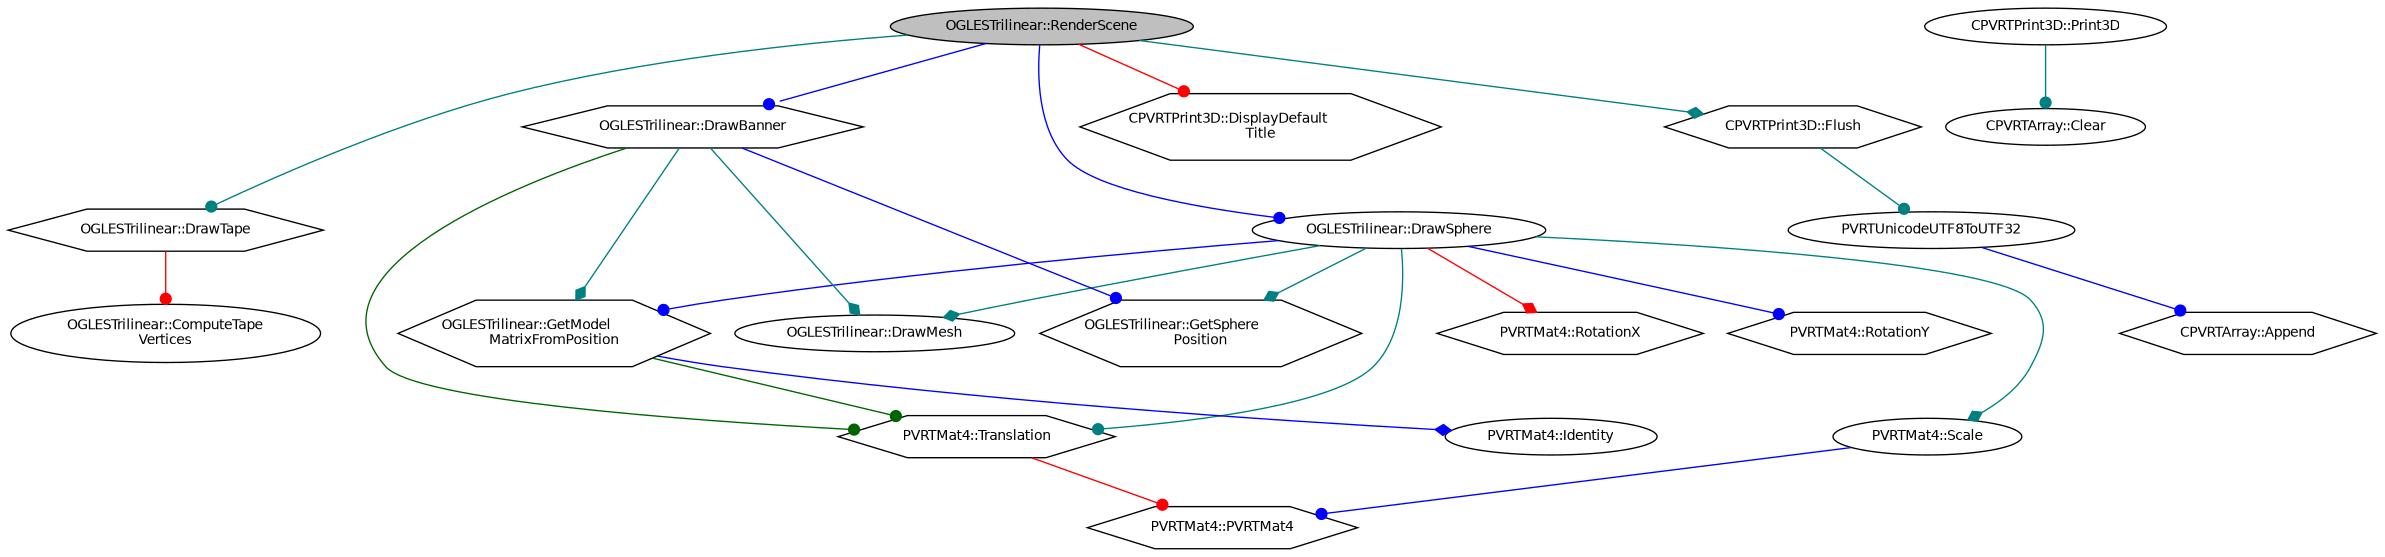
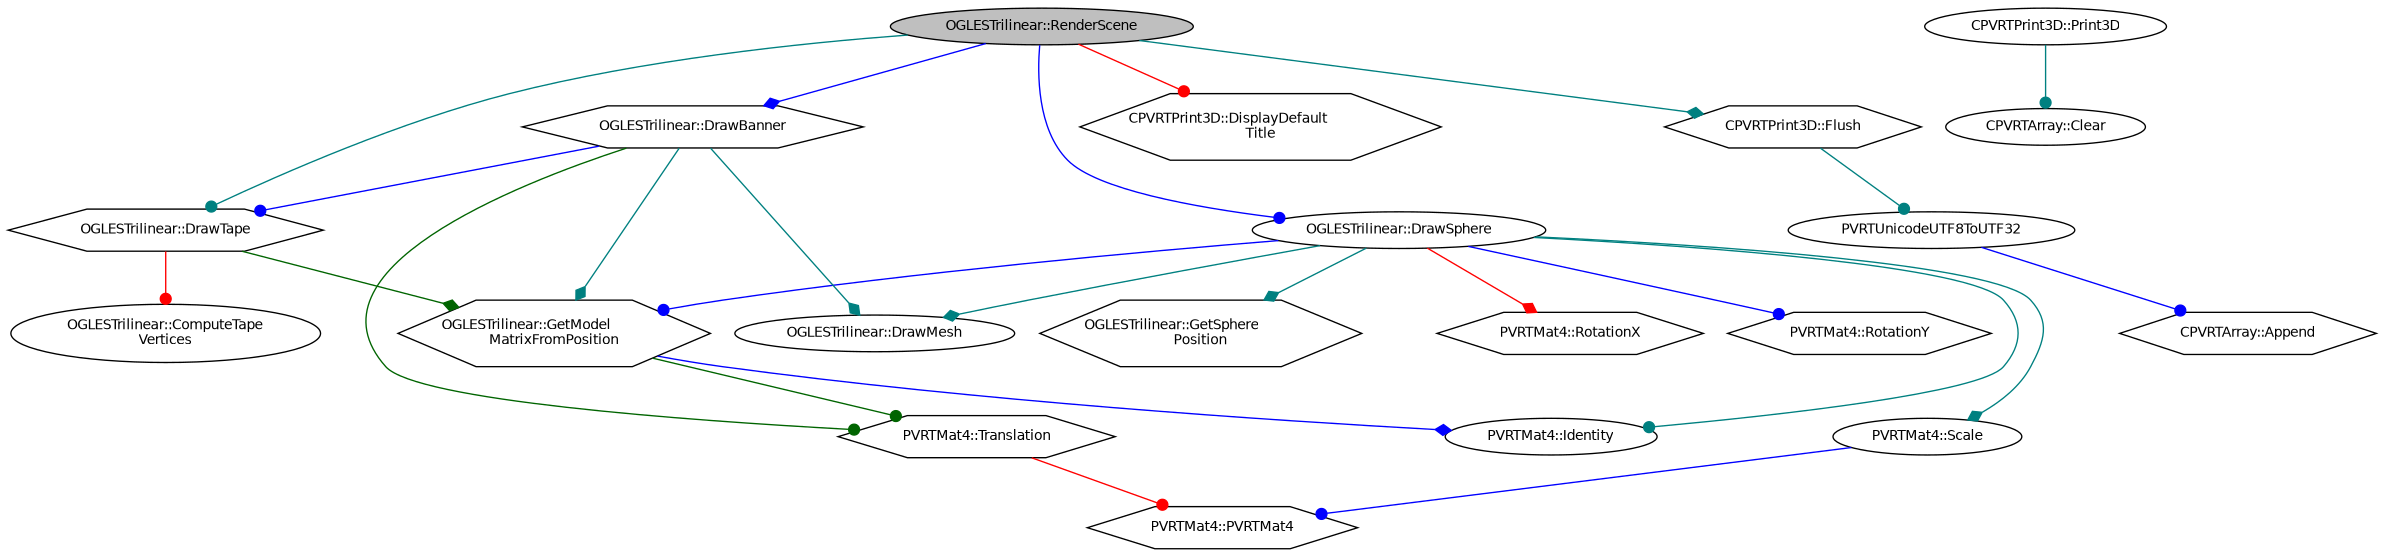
  digraph {
    rankdir=TB
    node [color=black fillcolor=white fontname=Helvetica fontsize=10 shape=hexagon style=filled]
    edge [arrowhead=dot color=teal fontname=Helvetica fontsize=10 labelfontname=Helvetica labelfontsize=10 style=solid]
    n1 [fillcolor=grey75 fontcolor=black height=0.2 label="OGLESTrilinear::RenderScene" shape=ellipse width=0.4]
    n2 [height=0.2 label="OGLESTrilinear::DrawTape" width=0.4]
    n3 [height=0.2 label="OGLESTrilinear::DrawSphere" shape=ellipse width=0.4]
    n4 [height=0.2 label="OGLESTrilinear::DrawBanner" width=0.4]
    n5 [height=0.2 label="CPVRTPrint3D::DisplayDefault\lTitle" width=0.4]
    n6 [height=0.2 label="CPVRTPrint3D::Flush" width=0.4]
    n7 [height=0.2 label="OGLESTrilinear::ComputeTape\lVertices" shape=ellipse width=0.4]
    n8 [height=0.2 label="OGLESTrilinear::GetModel\lMatrixFromPosition" width=0.4]
    n9 [height=0.2 label="PVRTMat4::Translation" width=0.4]
    n10 [height=0.2 label="OGLESTrilinear::GetSphere\lPosition" width=0.4]
    n11 [height=0.2 label="PVRTMat4::Scale" shape=ellipse width=0.4]
    n12 [height=0.2 label="PVRTMat4::RotationX" width=0.4]
    n13 [height=0.2 label="PVRTMat4::RotationY" width=0.4]
    n14 [height=0.2 label="OGLESTrilinear::DrawMesh" shape=ellipse width=0.4]
    n15 [height=0.2 label=PVRTUnicodeUTF8ToUTF32 shape=ellipse width=0.4]
    n16 [height=0.2 label="PVRTMat4::Identity" shape=ellipse width=0.4]
    n17 [height=0.2 label="PVRTMat4::PVRTMat4" width=0.4]
    n18 [height=0.2 label="CPVRTPrint3D::Print3D" shape=ellipse width=0.4]
    n19 [height=0.2 label="CPVRTArray::Clear" shape=ellipse width=0.4]
    n20 [height=0.2 label="CPVRTArray::Append" width=0.4]
    n1 -> n2
    n1 -> n3 [color=blue]
-   n1 -> n4 [color=blue]
+   n1 -> n4 [arrowhead=diamond color=blue]
    n1 -> n5 [color=red]
    n1 -> n6 [arrowhead=diamond]
    n2 -> n7 [color=red]
+   n2 -> n8 [arrowhead=diamond color=darkgreen]
    n3 -> n8 [color=blue]
-   n3 -> n9
+   n3 -> n16
    n3 -> n10 [arrowhead=diamond]
    n3 -> n11 [arrowhead=diamond]
    n3 -> n12 [arrowhead=diamond color=red]
    n3 -> n13 [color=blue]
    n3 -> n14 [arrowhead=diamond]
    n4 -> n8 [arrowhead=diamond]
    n4 -> n9 [color=darkgreen]
-   n4 -> n10 [color=blue]
+   n4 -> n2 [color=blue]
    n4 -> n14 [arrowhead=diamond]
    n6 -> n15
    n8 -> n9 [color=darkgreen]
    n8 -> n16 [arrowhead=diamond color=blue]
    n9 -> n17 [color=red]
    n11 -> n17 [color=blue]
    n15 -> n20 [color=blue]
    n18 -> n19
  }
